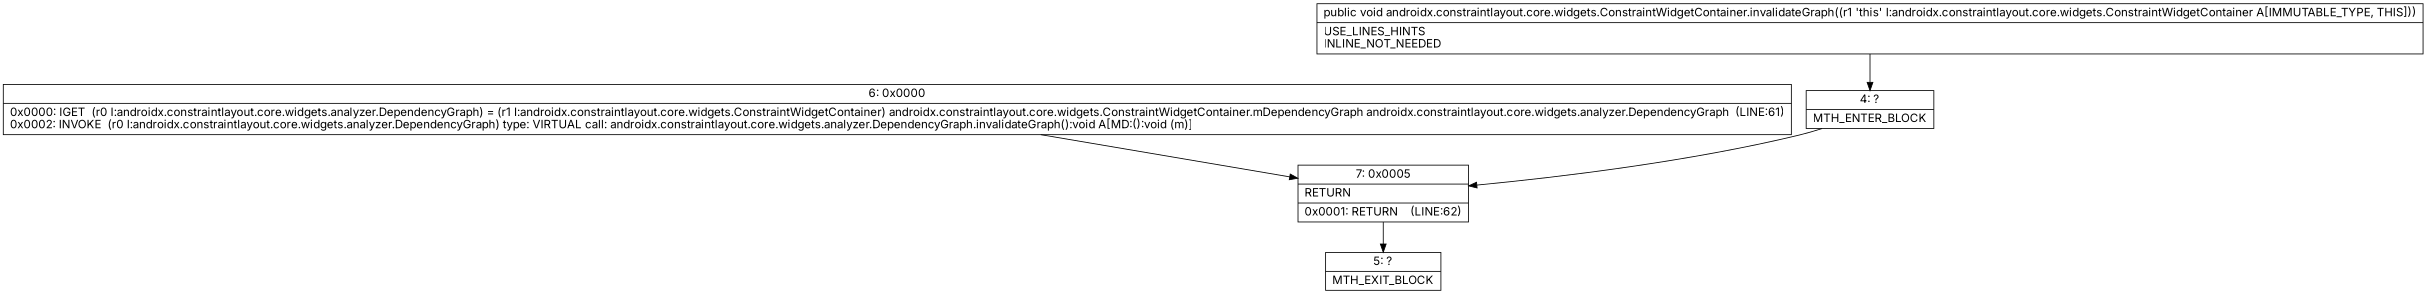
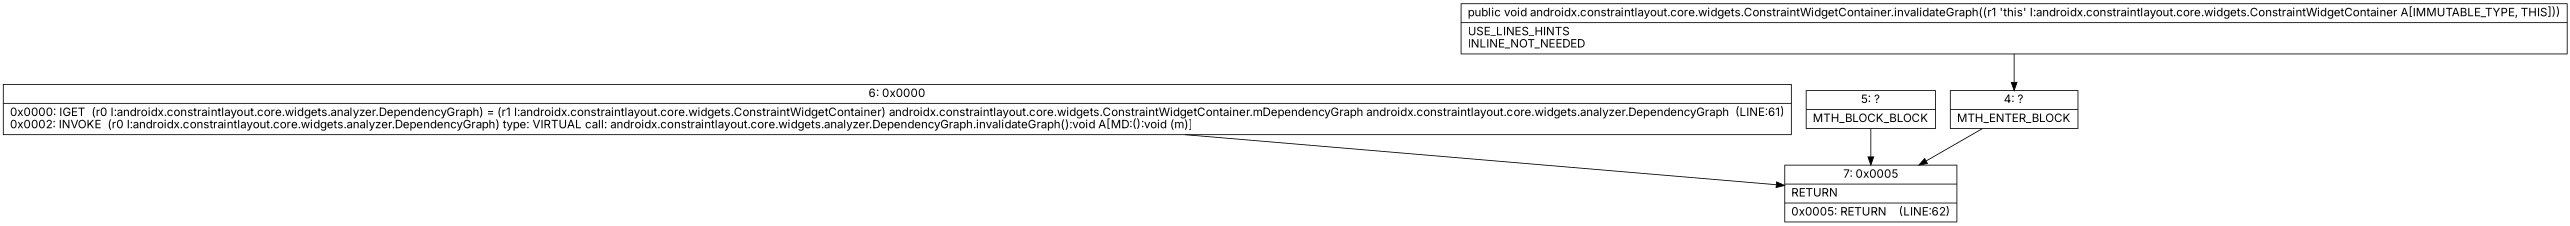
  digraph {
    fontname=Inter
    node [fontname=Inter shape=record]
    edge [fontname=Inter]
    n1 [label="{4\:\ ?|MTH_ENTER_BLOCK\l}"]
-   n2 [label="{7\:\ 0x0005|RETURN\l|0x0001: RETURN    (LINE:62)\l}"]
+   n2 [label="{7\:\ 0x0005|RETURN\l|0x0005: RETURN    (LINE:62)\l}"]
    n3 [label="{6\:\ 0x0000|0x0000: IGET  (r0 I:androidx.constraintlayout.core.widgets.analyzer.DependencyGraph) = (r1 I:androidx.constraintlayout.core.widgets.ConstraintWidgetContainer) androidx.constraintlayout.core.widgets.ConstraintWidgetContainer.mDependencyGraph androidx.constraintlayout.core.widgets.analyzer.DependencyGraph  (LINE:61)\l0x0002: INVOKE  (r0 I:androidx.constraintlayout.core.widgets.analyzer.DependencyGraph) type: VIRTUAL call: androidx.constraintlayout.core.widgets.analyzer.DependencyGraph.invalidateGraph():void A[MD:():void (m)]\l}"]
-   n4 [label="{5\:\ ?|MTH_EXIT_BLOCK\l}"]
+   n4 [label="{5\:\ ?|MTH_BLOCK_BLOCK\l}"]
    n5 [label="{public void androidx.constraintlayout.core.widgets.ConstraintWidgetContainer.invalidateGraph((r1 'this' I:androidx.constraintlayout.core.widgets.ConstraintWidgetContainer A[IMMUTABLE_TYPE, THIS]))  | USE_LINES_HINTS\lINLINE_NOT_NEEDED\l}"]
    n1 -> n2
-   n2 -> n4
+   n4 -> n2
    n3 -> n2
    n5 -> n1
  }
